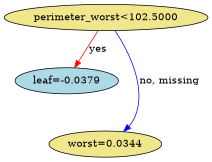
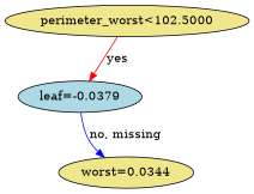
  digraph {
    rankdir=UD
    node [fillcolor=khaki style=filled]
    n1 [label="perimeter_worst<102.5000"]
    n2 [fillcolor=lightblue label="leaf=-0.0379"]
    n3 [label="worst=0.0344"]
    n1 -> n2 [color="#FF0000" label=yes]
-   n1 -> n3 [color="#0000FF" label="no, missing"]
+   n2 -> n3 [color="#0000FF" label="no, missing"]
  }
